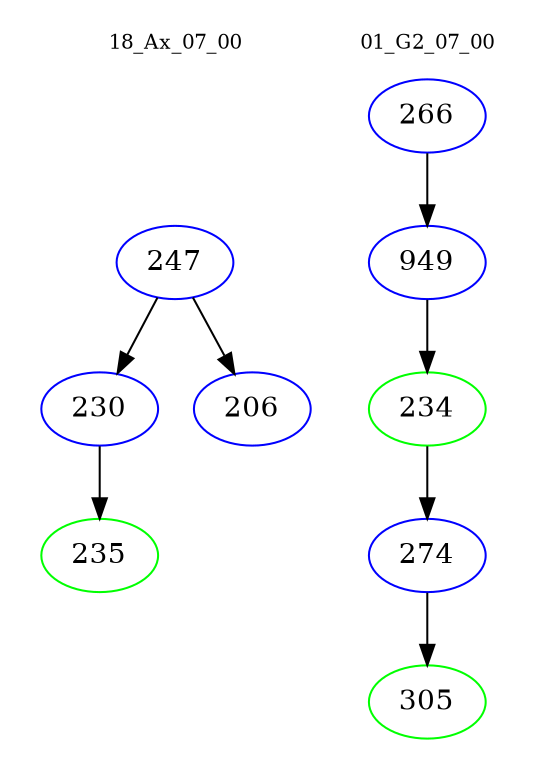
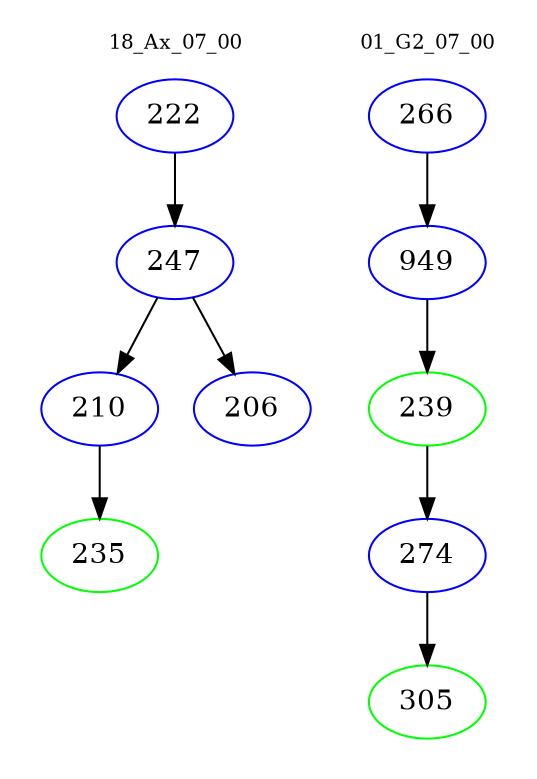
  digraph {
    node [color=blue]
    edge [color=black]
+   n1 [label=222]
    n2 [label=247]
-   n3 [label=230]
+   n3 [label=210]
    n4 [label=206]
    n5 [color=green label=235]
    n6 [label=266]
    n7 [label=949]
    n8 [label=274]
-   n9 [color=green label=234]
+   n9 [color=green label=239]
    n10 [color=green label=305]
    subgraph cluster_1 {
      color=white
      fontsize=10
      label="18_Ax_07_00"
+     n1
      n2
      n3
      n4
      n5
    }
    subgraph cluster_2 {
      color=white
      fontsize=10
      label="01_G2_07_00"
      n6
      n7
      n8
      n9
      n10
    }
+   n1 -> n2
    n2 -> n3
    n2 -> n4
    n3 -> n5
    n6 -> n7
    n7 -> n9
    n8 -> n10
    n9 -> n8
  }
